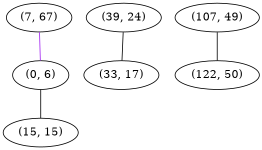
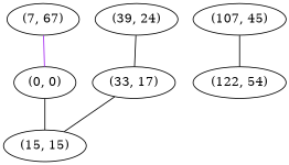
  graph {
    edge [color=black weight=1]
    "(7, 67)"
-   "(0, 0)" [label="(0, 6)"]
-   "(107, 49)"
-   "(122, 50)"
+   "(0, 0)"
+   "(107, 49)" [label="(107, 45)"]
+   "(122, 50)" [label="(122, 54)"]
    "(39, 24)"
    "(33, 17)"
    "(15, 15)"
    "(7, 67)" -- "(0, 0)" [color=purple]
    "(0, 0)" -- "(15, 15)" [weight=4]
    "(107, 49)" -- "(122, 50)"
    "(39, 24)" -- "(33, 17)"
+   "(33, 17)" -- "(15, 15)"
  }
